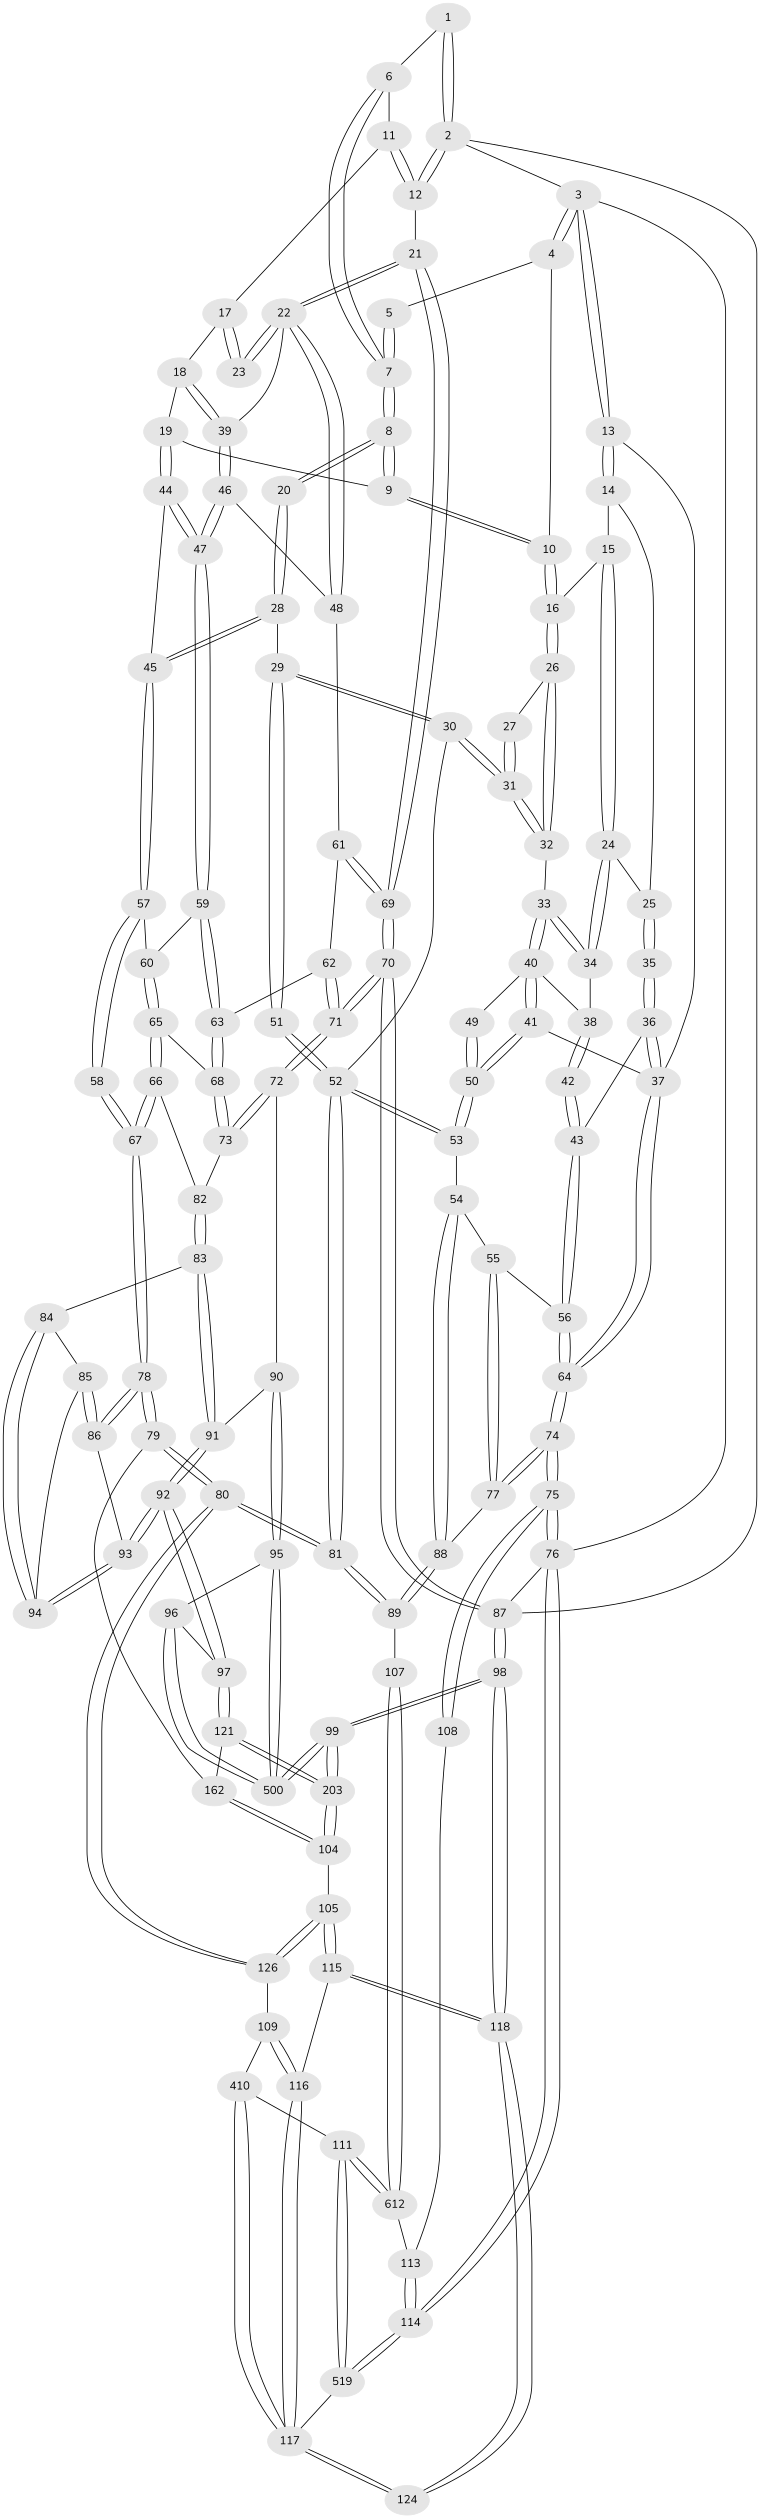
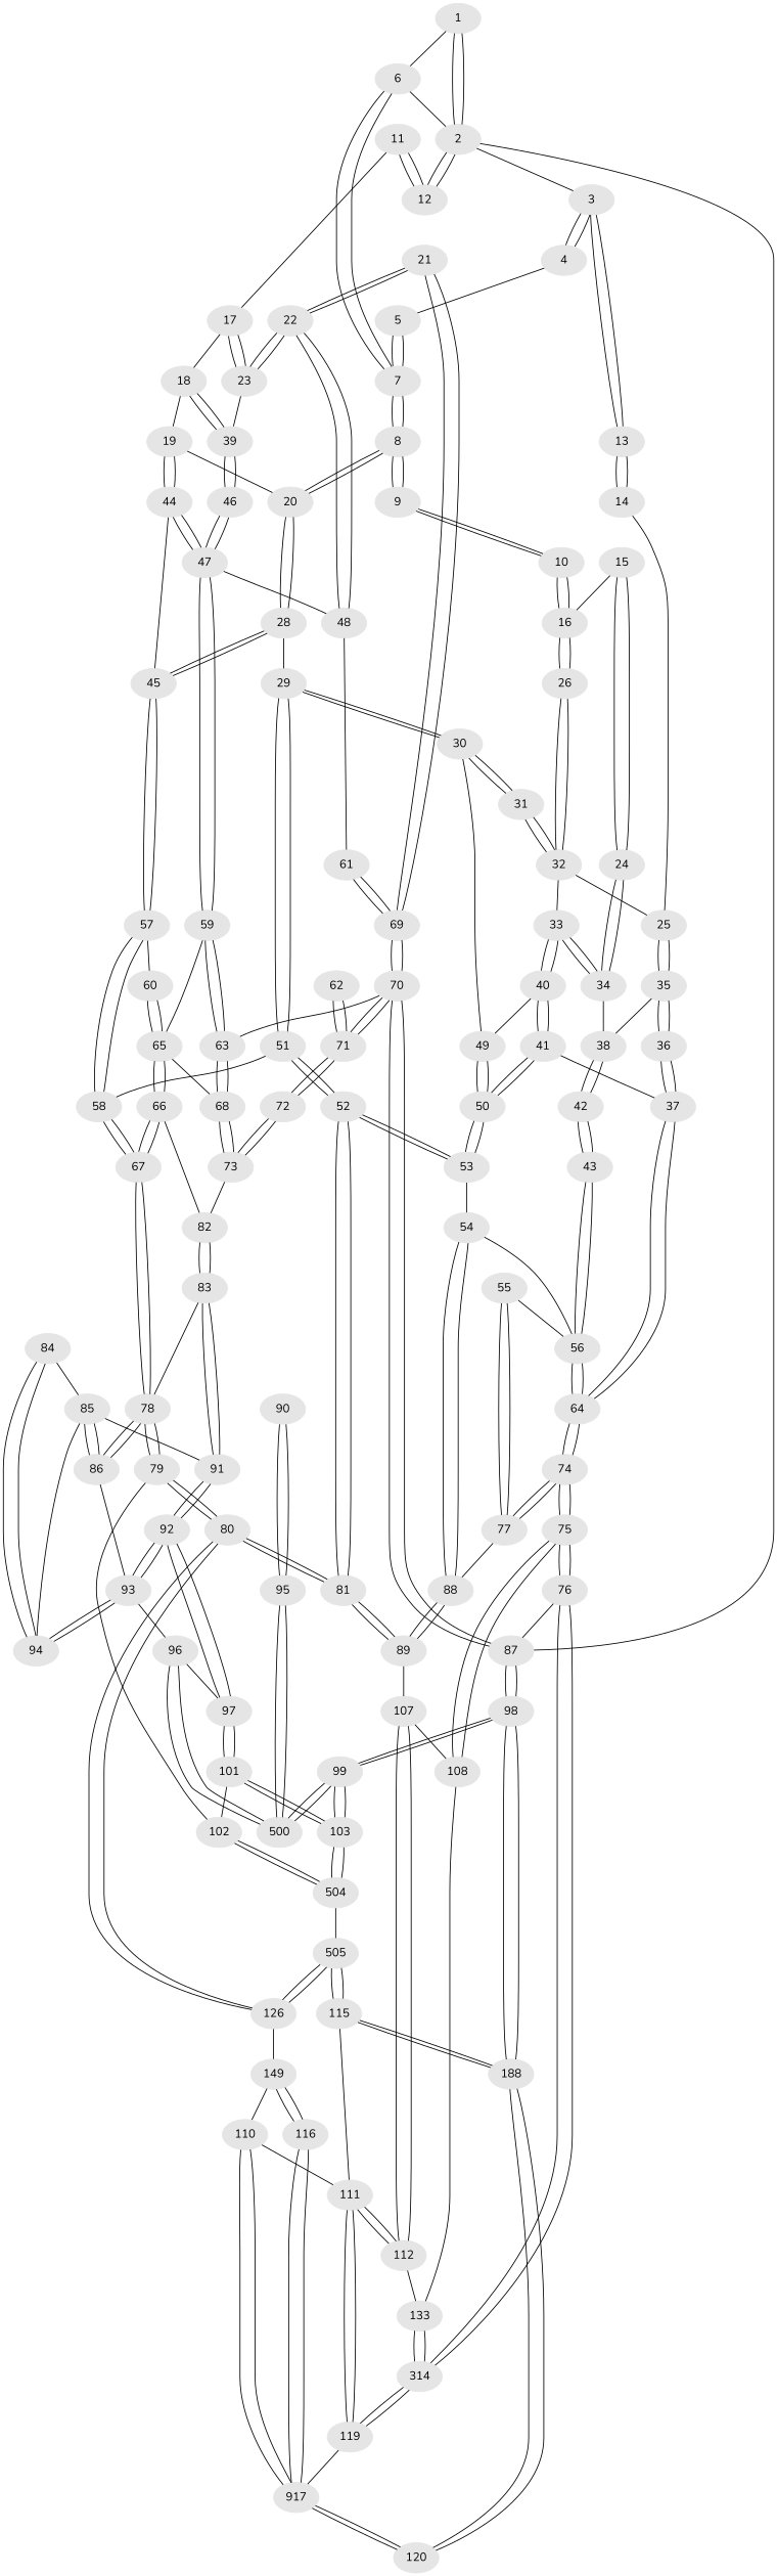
  graph {
    fontname=Nunito
    node [color=gray90 fontname=Nunito style=filled]
    edge [fontname=Nunito]
    1
    2
    6
    3
    12
    87
    7
    11
    4
    13
    76
    21
    98
    5
    10
    14
    37
-   114
+   114 [label=314]
    16
    8
    17
    9
    20
    28
    26
    18
    23
    22
    69
    15
    25
    64
    24
    35
    34
-   27
    32
    19
    39
    44
    46
    45
    47
    29
    48
    70
    61
    38
    36
    31
    33
    30
    51
    57
    49
    52
    58
    50
    40
    41
    42
    43
    56
    74
    53
    59
    60
    63
    62
    54
    81
    67
    89
    55
    88
    77
    65
    78
    68
    66
    71
    72
    73
    75
    82
    83
    79
    86
    90
    91
    95
    108
-   113
-   119 [label=519]
+   113 [label=133]
+   119
    80
-   102 [label=162]
+   102
    93
    n98 [label=126]
-   104
-   109
+   104 [label=504]
+   109 [label=149]
    107
    84
    85
    94
    92
    99
-   118
-   112 [label=612]
+   118 [label=188]
+   112
    96
    n110 [label=500]
    97
-   101 [label=121]
-   103 [label=203]
-   120 [label=124]
-   105
+   101
+   103
+   120
+   105 [label=505]
    115
    116
-   110 [label=410]
+   110
    111
-   117
+   117 [label=917]
    1 -- 2
    1 -- 2
    1 -- 6
    2 -- 3
    2 -- 12
    2 -- 12
    2 -- 87
    6 -- 7
    6 -- 7
-   6 -- 11
+   6 -- 2
    3 -- 4
    3 -- 4
    3 -- 13
    3 -- 13
-   3 -- 76
-   12 -- 21
    87 -- 98
    87 -- 98
    7 -- 8
    7 -- 8
    11 -- 12
    11 -- 12
    11 -- 17
    4 -- 5
-   4 -- 10
    13 -- 14
    13 -- 14
-   13 -- 37
    76 -- 87
    76 -- 114
    76 -- 114
    21 -- 22
    21 -- 22
    21 -- 69
    21 -- 69
    98 -- 99
    98 -- 99
    98 -- 118
    98 -- 118
    5 -- 7
    5 -- 7
    10 -- 16
    10 -- 16
-   14 -- 15
    14 -- 25
    37 -- 64
    37 -- 64
    114 -- 119
    114 -- 119
    16 -- 26
    16 -- 26
    8 -- 9
    8 -- 9
    8 -- 20
    8 -- 20
    17 -- 18
    17 -- 23
    17 -- 23
    9 -- 10
    9 -- 10
    20 -- 28
    20 -- 28
    28 -- 45
    28 -- 45
    28 -- 29
-   26 -- 27
    26 -- 32
    26 -- 32
    18 -- 19
    18 -- 39
    18 -- 39
-   22 -- 39
+   23 -- 39
    22 -- 23
    22 -- 23
    22 -- 48
    22 -- 48
    69 -- 70
    69 -- 70
    15 -- 16
    15 -- 24
    15 -- 24
    25 -- 35
    25 -- 35
    64 -- 74
    64 -- 74
-   24 -- 25
+   32 -- 25
    24 -- 34
    24 -- 34
-   40 -- 38
+   35 -- 38
    35 -- 36
    35 -- 36
    34 -- 38
-   27 -- 31
-   27 -- 31
    32 -- 33
-   19 -- 9
+   19 -- 20
    19 -- 44
    19 -- 44
    39 -- 46
    39 -- 46
    44 -- 45
    44 -- 47
    44 -- 47
    46 -- 47
    46 -- 47
-   46 -- 48
+   47 -- 48
    45 -- 57
    45 -- 57
    47 -- 59
    47 -- 59
    29 -- 30
    29 -- 30
    29 -- 51
    29 -- 51
    48 -- 61
    70 -- 87
    70 -- 87
    70 -- 71
    70 -- 71
    61 -- 69
    61 -- 69
-   61 -- 62
    38 -- 42
    38 -- 42
    36 -- 37
    36 -- 37
-   36 -- 43
    31 -- 32
    31 -- 32
    33 -- 34
    33 -- 34
    33 -- 40
    33 -- 40
    30 -- 31
    30 -- 31
-   30 -- 52
+   30 -- 49
    51 -- 52
    51 -- 52
+   51 -- 58
    57 -- 58
    57 -- 58
    57 -- 60
    49 -- 50
    49 -- 50
    52 -- 53
    52 -- 53
    52 -- 81
    52 -- 81
    58 -- 67
    58 -- 67
    50 -- 53
    50 -- 53
    40 -- 49
    40 -- 41
    40 -- 41
    41 -- 37
    41 -- 50
    41 -- 50
    42 -- 43
    42 -- 43
    43 -- 56
    43 -- 56
    56 -- 64
    56 -- 64
    74 -- 77
    74 -- 77
    74 -- 75
    74 -- 75
    53 -- 54
-   59 -- 60
+   59 -- 65
    59 -- 63
    59 -- 63
    60 -- 65
    60 -- 65
    63 -- 68
    63 -- 68
-   62 -- 63
+   70 -- 63
    62 -- 71
    62 -- 71
-   54 -- 55
+   54 -- 56
    54 -- 88
    54 -- 88
    81 -- 89
    81 -- 89
    67 -- 78
    67 -- 78
    89 -- 107
    55 -- 56
    55 -- 77
    55 -- 77
    88 -- 89
    88 -- 89
    77 -- 88
    65 -- 68
    65 -- 66
    65 -- 66
    78 -- 79
    78 -- 79
    78 -- 86
    78 -- 86
    68 -- 73
    68 -- 73
    66 -- 67
    66 -- 67
    66 -- 82
    71 -- 72
    71 -- 72
    72 -- 73
    72 -- 73
-   72 -- 90
    73 -- 82
    75 -- 76
    75 -- 76
    75 -- 108
    75 -- 108
    82 -- 83
    82 -- 83
    83 -- 91
    83 -- 91
-   83 -- 84
+   83 -- 78
    79 -- 80
    79 -- 80
    79 -- 102
    86 -- 93
-   90 -- 91
+   85 -- 91
    90 -- 95
    90 -- 95
    91 -- 92
    91 -- 92
-   95 -- 96
+   93 -- 96
    95 -- n110
    95 -- n110
    108 -- 113
    113 -- 114
    113 -- 114
    119 -- 117
    80 -- 81
    80 -- 81
    80 -- n98
    80 -- n98
    102 -- 104
    102 -- 104
    93 -- 94
    93 -- 94
    n98 -- 109
    104 -- 105
    109 -- 116
    109 -- 116
    109 -- 110
+   107 -- 108
    107 -- 112
    107 -- 112
    84 -- 85
    84 -- 94
    84 -- 94
    85 -- 86
    85 -- 86
    85 -- 94
    92 -- 93
    92 -- 93
    92 -- 97
    92 -- 97
    99 -- n110
    99 -- n110
    99 -- 103
    99 -- 103
    118 -- 120
    118 -- 120
    112 -- 113
    96 -- n110
    96 -- n110
    96 -- 97
    97 -- 101
    97 -- 101
    101 -- 102
    101 -- 103
    101 -- 103
    103 -- 104
    103 -- 104
    105 -- n98
    105 -- n98
    105 -- 115
    105 -- 115
    115 -- 118
    115 -- 118
-   115 -- 116
+   115 -- 111
    116 -- 117
    116 -- 117
    110 -- 111
    110 -- 117
    110 -- 117
    111 -- 119
    111 -- 119
    111 -- 112
    111 -- 112
    117 -- 120
    117 -- 120
  }
